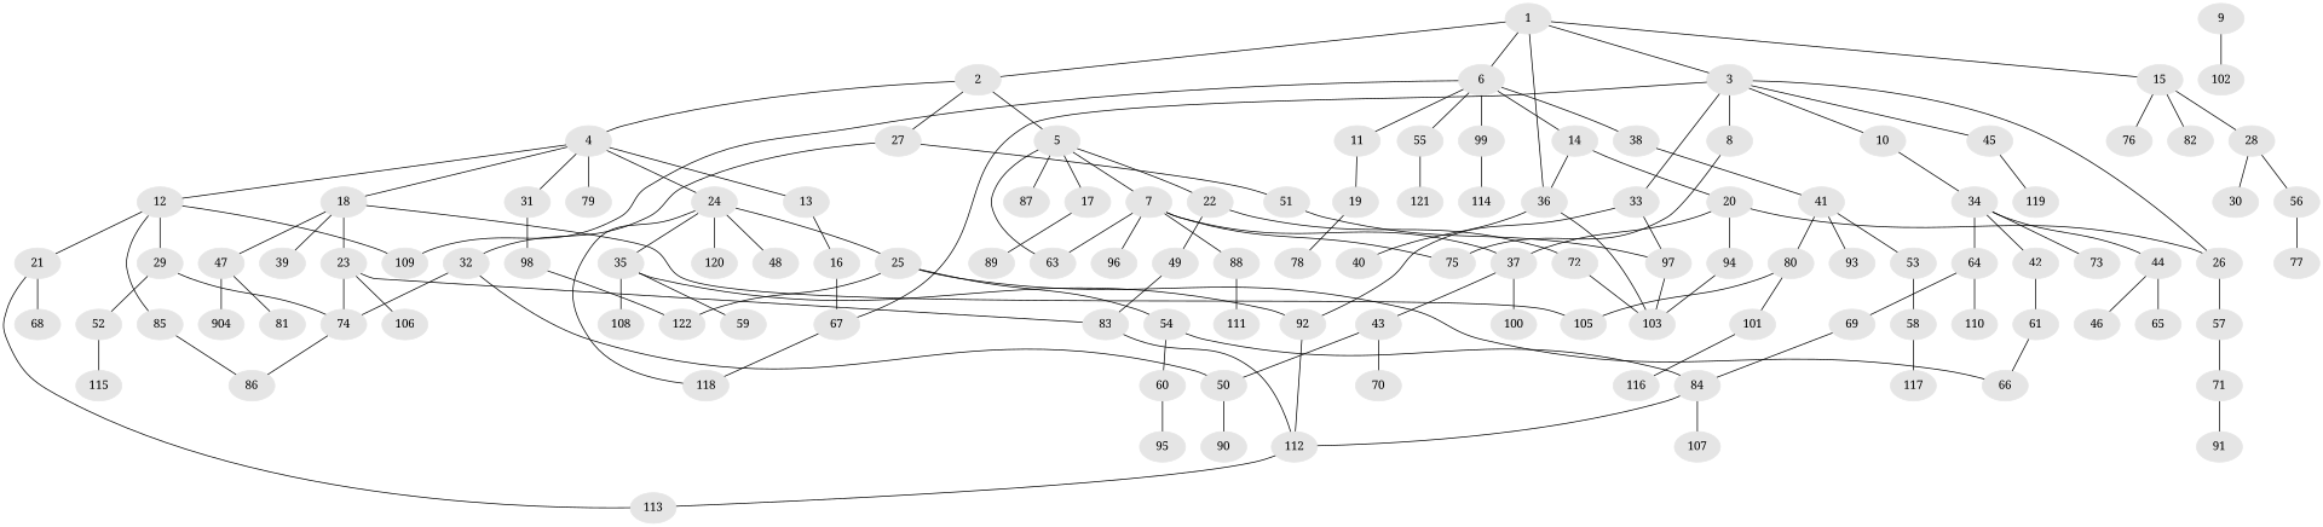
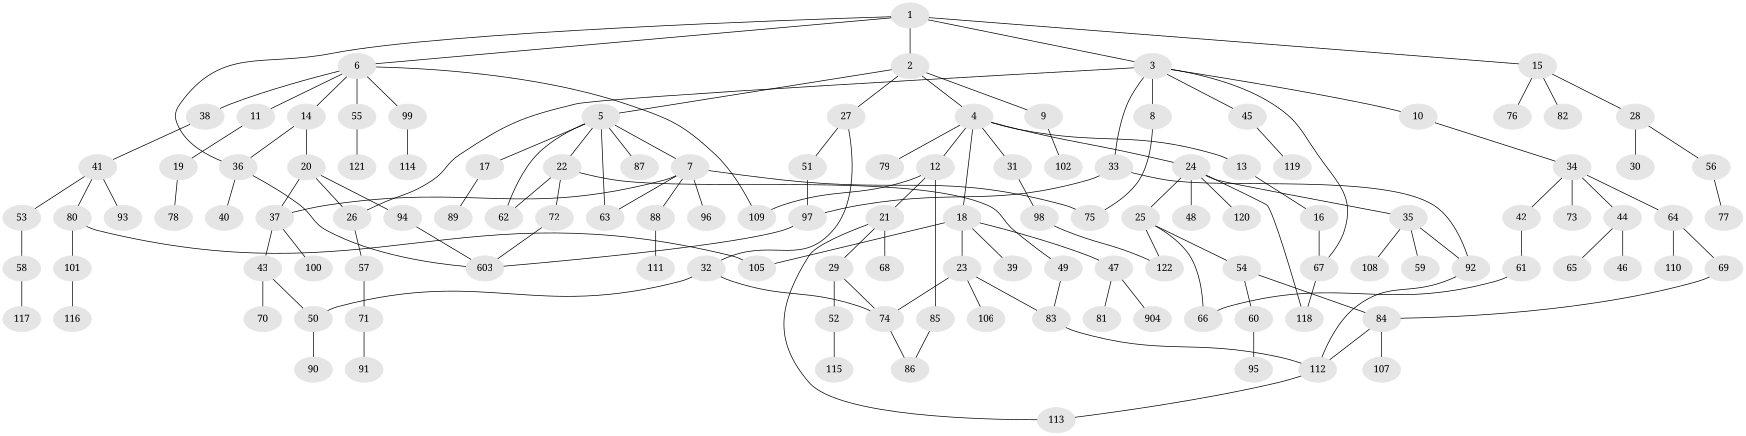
  graph {
    fontname="Noto Serif"
    node [color=gray90 fontname="Noto Serif" style=filled]
    edge [fontname="Noto Serif"]
    1
    2
    3
    6
    15
    36
    4
    5
    9
    27
    8
    10
    26
    33
    45
    67
    11
    14
    38
    55
    99
    109
    28
    76
    82
    40
-   103
+   103 [label=603]
    12
    13
    18
    24
    31
    79
    7
    17
    22
+   62
    63
    87
    102
    32
    51
    75
    34
    57
    92
    97
    119
    118
    21
    85
    16
    23
    39
    47
    105
    25
    35
    48
    120
    98
    37
    88
    96
    89
    49
    72
    19
    20
    41
    121
    114
    43
    100
    111
    42
    44
    64
    73
    78
    29
    68
    113
    86
    94
    30
    56
    74
    83
    106
    81
    n92 [label=904]
    52
    112
    54
    66
    122
    59
    108
    60
    84
    71
    50
    77
    115
    90
    61
    46
    65
    69
    110
    70
    53
    80
    93
    58
    101
    117
    95
    107
    91
    116
    1 -- 2
    1 -- 3
    1 -- 6
    1 -- 15
    1 -- 36
    2 -- 4
    2 -- 5
+   2 -- 9
    2 -- 27
    3 -- 8
    3 -- 10
    3 -- 26
    3 -- 33
    3 -- 45
    3 -- 67
    6 -- 11
    6 -- 14
    6 -- 38
    6 -- 55
    6 -- 99
    6 -- 109
    15 -- 28
    15 -- 76
    15 -- 82
    36 -- 40
    36 -- 103
    4 -- 12
    4 -- 13
    4 -- 18
    4 -- 24
    4 -- 31
    4 -- 79
    5 -- 7
    5 -- 17
    5 -- 22
+   5 -- 62
    5 -- 63
    5 -- 87
    9 -- 102
    27 -- 32
    27 -- 51
    8 -- 75
    10 -- 34
    26 -- 57
    33 -- 92
    33 -- 97
    45 -- 119
    67 -- 118
    11 -- 19
    14 -- 36
    14 -- 20
    38 -- 41
    55 -- 121
    99 -- 114
    28 -- 30
    28 -- 56
    12 -- 109
    12 -- 21
    12 -- 85
    13 -- 16
    18 -- 23
    18 -- 39
    18 -- 47
    18 -- 105
    24 -- 118
    24 -- 25
    24 -- 35
    24 -- 48
    24 -- 120
    31 -- 98
    7 -- 63
    7 -- 75
    7 -- 37
    7 -- 88
    7 -- 96
    17 -- 89
+   22 -- 62
    22 -- 49
    22 -- 72
    32 -- 74
    32 -- 50
    51 -- 97
    34 -- 42
    34 -- 44
    34 -- 64
    34 -- 73
    57 -- 71
    92 -- 112
    97 -- 103
-   12 -- 29
+   21 -- 29
    21 -- 68
    21 -- 113
    85 -- 86
    16 -- 67
    23 -- 74
    23 -- 83
    23 -- 106
    47 -- 81
    47 -- n92
    25 -- 54
    25 -- 66
    25 -- 122
    35 -- 92
    35 -- 59
    35 -- 108
    98 -- 122
    37 -- 43
    37 -- 100
    88 -- 111
    49 -- 83
    72 -- 103
    19 -- 78
    20 -- 26
    20 -- 37
    20 -- 94
    41 -- 53
    41 -- 80
    41 -- 93
    43 -- 50
    43 -- 70
    42 -- 61
    44 -- 46
    44 -- 65
    64 -- 69
    64 -- 110
    29 -- 74
    29 -- 52
    94 -- 103
    56 -- 77
    74 -- 86
    83 -- 112
    52 -- 115
    112 -- 113
    54 -- 60
    54 -- 84
    60 -- 95
    84 -- 112
    84 -- 107
    71 -- 91
    50 -- 90
    61 -- 66
    69 -- 84
    53 -- 58
    80 -- 105
    80 -- 101
    58 -- 117
    101 -- 116
  }
